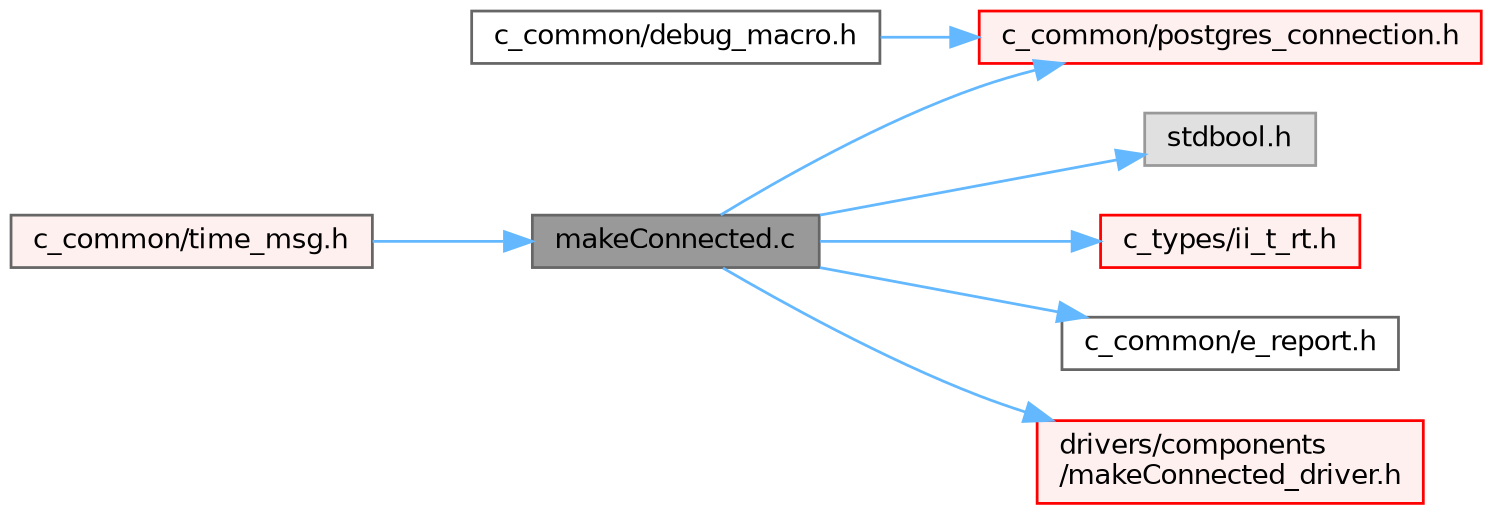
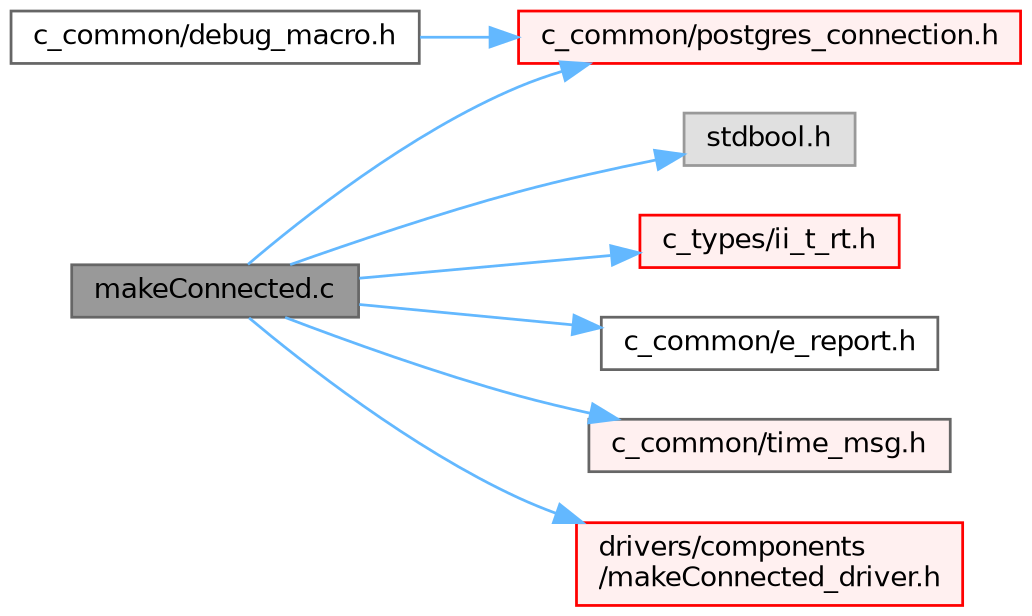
  digraph {
    rankdir=LR
    node [color=red fillcolor="#FFF0F0" fontname=Helvetica fontsize=10 shape=box style=filled]
    edge [color=steelblue1 fontname=Helvetica fontsize=10 labelfontname=Helvetica labelfontsize=10 style=solid]
    n1 [color=gray40 fillcolor=grey60 fontcolor=black height=0.2 label="makeConnected.c" width=0.4]
    n2 [color=grey60 fillcolor="#E0E0E0" height=0.2 label="stdbool.h" width=0.4]
    n3 [height=0.2 label="c_common/postgres_connection.h" width=0.4]
    n4 [height=0.2 label="c_types/ii_t_rt.h" width=0.4]
    n5 [color=grey40 fillcolor=white height=0.2 label="c_common/e_report.h" width=0.4]
    n6 [color=grey40 height=0.2 label="c_common/time_msg.h" width=0.4]
    n7 [height=0.2 label="drivers/components\l/makeConnected_driver.h" width=0.4]
    n8 [color=grey40 fillcolor=white height=0.2 label="c_common/debug_macro.h" width=0.4]
    n1 -> n2
    n1 -> n3
    n1 -> n4
    n1 -> n5
-   n6 -> n1
+   n1 -> n6
    n1 -> n7
    n8 -> n3
  }
